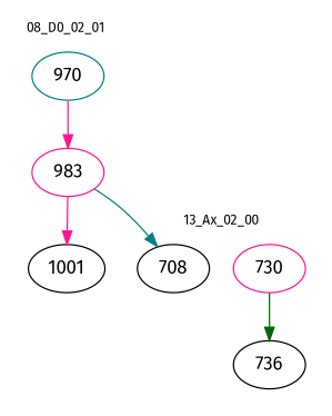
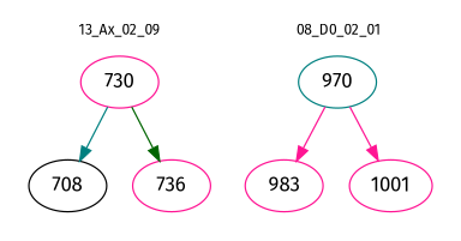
  digraph {
    fontname="Fira Sans"
    node [color=deeppink fontname="Fira Sans"]
    edge [color=deeppink fontname="Fira Sans"]
    n1 [label=730]
    n2 [color=black label=708]
-   n3 [color=black label=736]
+   n3 [label=736]
    n4 [label=983]
    n5 [color=teal label=970]
-   n6 [color=black label=1001]
+   n6 [label=1001]
    subgraph cluster_1 {
      color=white
      fontsize=10
-     label="13_Ax_02_00"
+     label="13_Ax_02_09"
      n1
      n2
      n3
    }
    subgraph cluster_2 {
      color=white
      fontsize=10
      label="08_D0_02_01"
      n4
      n5
      n6
    }
-   n4 -> n2 [color=teal]
+   n1 -> n2 [color=teal]
    n1 -> n3 [color=darkgreen]
-   n4 -> n6
+   n5 -> n6
    n5 -> n4
  }
